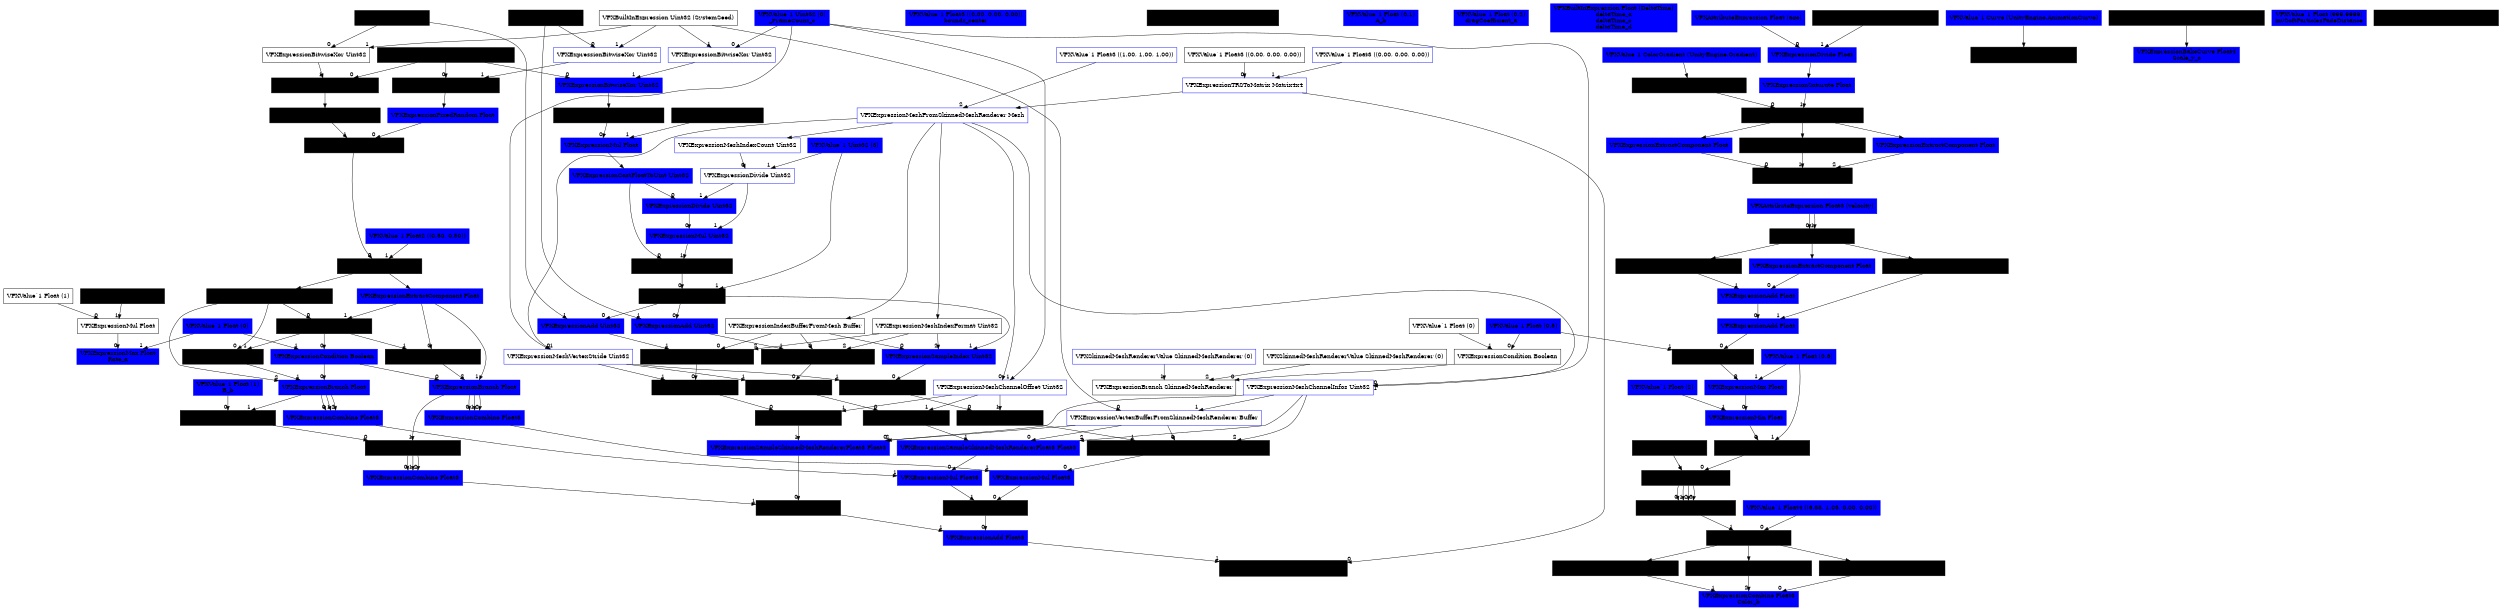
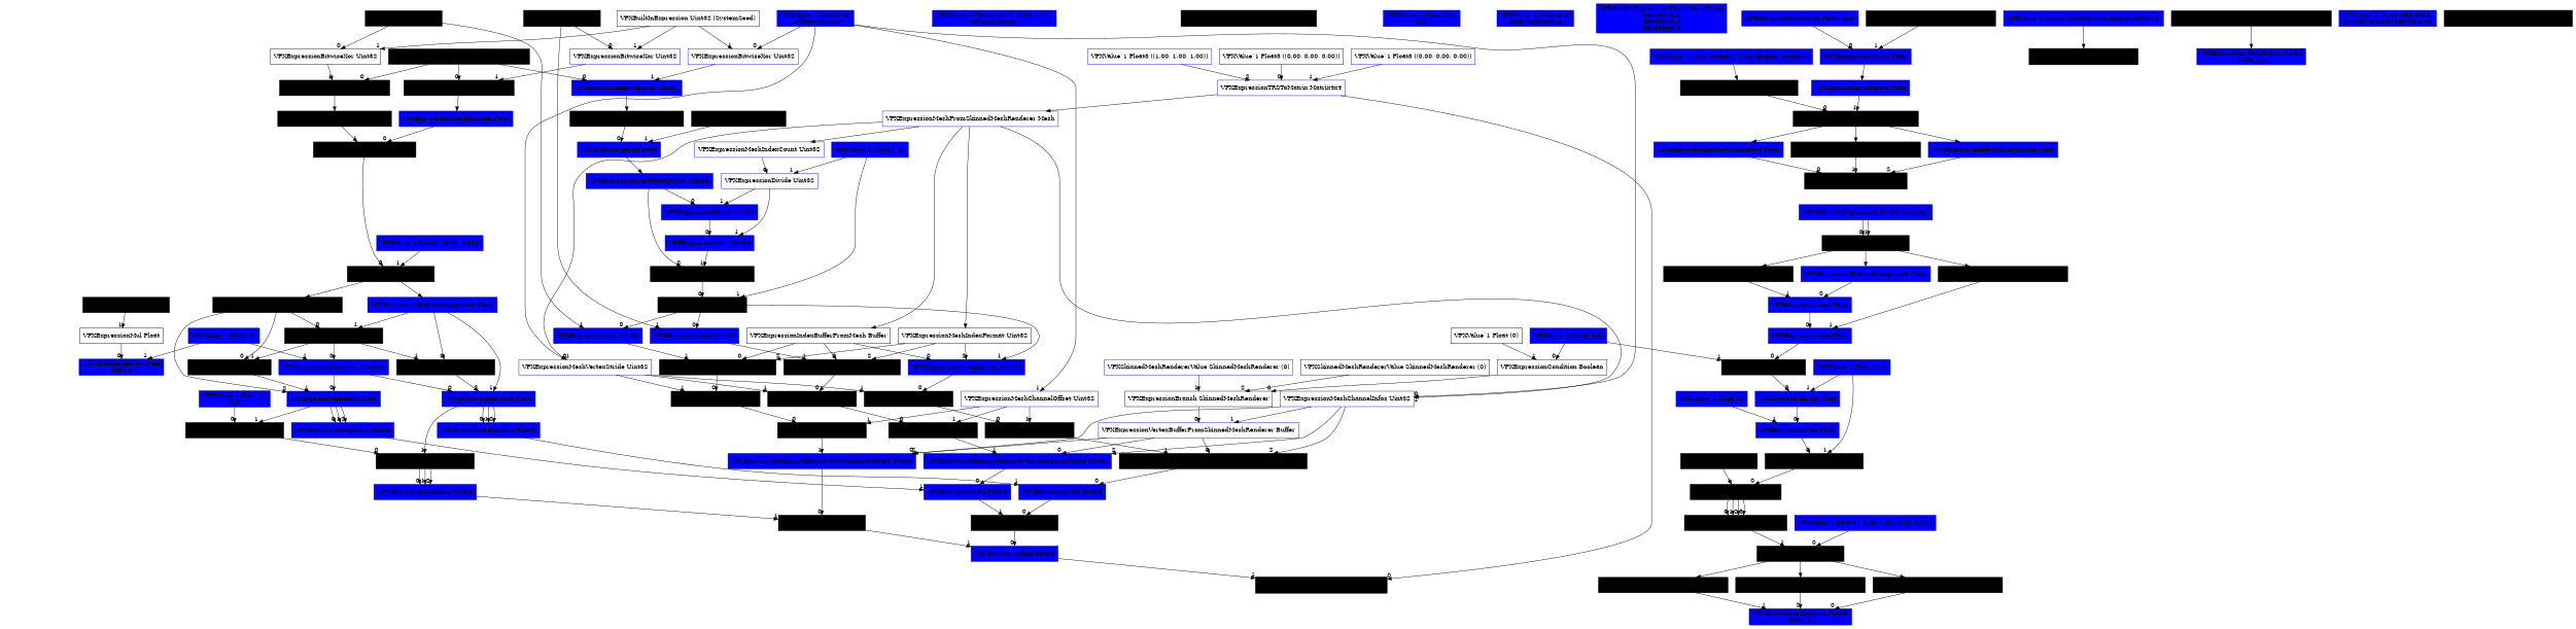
  digraph {
    node [color=blue shape=box style=filled]
    edge [headlabel=0]
    n1 [label="VFXExpressionMax Float\nRate_a"]
    n2 [color=black label="VFXExpressionMul Float" style=""]
-   n3 [color=black label="VFXValue`1 Float (1)" style=""]
    n4 [color=black label="VFXValue`1 Float (50000)"]
    n5 [label="VFXValue`1 Float (0)"]
    n6 [label="VFXExpressionCondition Boolean"]
    n7 [label="VFXExpressionBranch Float"]
    n8 [label="VFXExpressionBranch Float"]
    n9 [label="VFXValue`1 Float3 ((0.00, 0.00, 0.00))\nbounds_center"]
    n10 [color=black label="VFXValue`1 Float3 ((10.00, 10.00, 10.00))\nbounds_size"]
    n11 [color=black label="VFXExpressionTransformPosition Float3\nPosition_a"]
    n12 [label="VFXExpressionTRSToMatrix Matrix4x4" style=""]
    n13 [label="VFXExpressionMeshFromSkinnedMeshRenderer Mesh" style=""]
    n14 [color=black label="VFXValue`1 Float3 ((0.00, 0.00, 0.00))" style=""]
    n15 [label="VFXValue`1 Float3 ((0.00, 0.00, 0.00))" style=""]
    n16 [label="VFXValue`1 Float3 ((1.00, 1.00, 1.00))" style=""]
    n17 [label="VFXExpressionAdd Float3"]
    n18 [color=black label="VFXExpressionAdd Float3"]
    n19 [label="VFXExpressionMul Float3"]
    n20 [color=black label="VFXExpressionSampleSkinnedMeshRendererFloat3 Float3"]
    n21 [label="VFXExpressionVertexBufferFromSkinnedMeshRenderer Buffer" style=""]
    n22 [label="VFXExpressionSampleSkinnedMeshRendererFloat3 Float3"]
    n23 [label="VFXExpressionSampleSkinnedMeshRendererFloat3 Float3"]
    n24 [label="VFXExpressionMul Float3"]
    n25 [color=black label="VFXExpressionMul Float3"]
    n26 [color=black label="VFXExpressionBranch SkinnedMeshRenderer" style=""]
    n27 [label="VFXExpressionMeshChannelInfos Uint32" style=""]
    n28 [color=black label="VFXExpressionIndexBufferFromMesh Buffer" style=""]
    n29 [label="VFXExpressionMeshIndexCount Uint32" style=""]
    n30 [color=black label="VFXExpressionMeshIndexFormat Uint32" style=""]
    n31 [label="VFXExpressionMeshVertexStride Uint32" style=""]
    n32 [label="VFXExpressionMeshChannelOffset Uint32" style=""]
    n33 [color=black label="VFXExpressionCondition Boolean" style=""]
    n34 [label="VFXValue`1 Float (0.5)"]
    n35 [color=black label="VFXExpressionPow Float"]
    n36 [label="VFXExpressionMax Float"]
    n37 [color=black label="VFXValue`1 Float (0)" style=""]
    n38 [label="VFXSkinnedMeshRendererValue SkinnedMeshRenderer (0)" style=""]
    n39 [color=black label="VFXSkinnedMeshRendererValue SkinnedMeshRenderer (0)" style=""]
    n40 [label="VFXExpressionSampleIndex Uint32"]
    n41 [color=black label="VFXExpressionSampleIndex Uint32"]
    n42 [color=black label="VFXExpressionSampleIndex Uint32"]
    n43 [label="VFXExpressionDivide Uint32" style=""]
    n44 [color=black label="VFXExpressionMul Uint32"]
    n45 [color=black label="VFXExpressionMul Uint32"]
    n46 [color=black label="VFXExpressionMul Uint32"]
    n47 [color=black label="VFXExpressionAdd Uint32"]
    n48 [color=black label="VFXExpressionAdd Uint32"]
    n49 [color=black label="VFXExpressionAdd Uint32"]
    n50 [label="VFXValue`1 Uint32 (0)\n_FrameCount_c"]
    n51 [label="VFXExpressionBitwiseXor Uint32" style=""]
    n52 [label="VFXExpressionBitwiseXor Uint32"]
    n53 [color=black label="VFXExpressionMul Uint32"]
    n54 [label="VFXExpressionAdd Uint32"]
    n55 [label="VFXExpressionAdd Uint32"]
    n56 [color=black label="VFXExpressionSubtract Uint32"]
    n57 [label="VFXExpressionCastFloatToUint Uint32"]
    n58 [label="VFXExpressionDivide Uint32"]
    n59 [label="VFXExpressionMul Uint32"]
    n60 [label="VFXExpressionMul Float"]
    n61 [color=black label="VFXExpressionFixedRandom Float"]
    n62 [color=black label="VFXAttributeExpression Uint32 (particleId)"]
    n63 [color=black label="VFXExpressionBitwiseXor Uint32"]
    n64 [color=black label="VFXExpressionBitwiseXor Uint32"]
    n65 [label="VFXExpressionFixedRandom Float"]
    n66 [color=black label="VFXExpressionFixedRandom Float"]
    n67 [color=black label="VFXBuiltInExpression Uint32 (SystemSeed)" style=""]
    n68 [label="VFXExpressionBitwiseXor Uint32" style=""]
    n69 [color=black label="VFXExpressionBitwiseXor Uint32" style=""]
    n70 [color=black label="VFXValue`1 Float (4194304)"]
    n71 [label="VFXValue`1 Uint32 (3)"]
    n72 [label="VFXExpressionCombine Float3"]
    n73 [color=black label="VFXExpressionSubtract Float"]
    n74 [label="VFXExpressionCombine Float3"]
    n75 [label="VFXExpressionCombine Float3"]
    n76 [color=black label="VFXExpressionSubtract Float"]
    n77 [color=black label="VFXExpressionSubtract Float"]
    n78 [color=black label="VFXExpressionSubtract Float"]
    n79 [color=black label="VFXExpressionAdd Float"]
    n80 [color=black label="VFXExpressionExtractComponent Float"]
    n81 [color=black label="VFXExpressionMul Float2"]
    n82 [label="VFXExpressionExtractComponent Float"]
    n83 [color=black label="VFXExpressionCombine Float2"]
    n84 [color=black label="VFXValue`1 Uint32 (1)\n_FrameCount_b"]
    n85 [color=black label="VFXValue`1 Uint32 (2)"]
    n86 [label="VFXValue`1 Float2 ((0.50, 0.50))"]
    n87 [label="VFXValue`1 Float (1)\nB_b"]
    n88 [label="VFXValue`1 Float (0.1)\nA_b"]
    n89 [label="VFXValue`1 Float (0.2)\ndragCoefficient_a"]
    n90 [label="VFXBuiltInExpression Float (DeltaTime)\ndeltaTime_a\ndeltaTime_c\ndeltaTime_d"]
    n91 [color=black label="VFXExpressionCombine Float3\nColor_a"]
    n92 [label="VFXExpressionExtractComponent Float"]
    n93 [color=black label="VFXExpressionSampleGradient Float4"]
    n94 [color=black label="VFXExpressionExtractComponent Float"]
    n95 [label="VFXExpressionExtractComponent Float"]
    n96 [color=black label="VFXExpressionBakeGradient Float2"]
    n97 [label="VFXValue`1 ColorGradient (UnityEngine.Gradient)"]
    n98 [label="VFXExpressionSaturate Float"]
    n99 [label="VFXExpressionDivide Float"]
    n100 [label="VFXAttributeExpression Float (age)"]
    n101 [color=black label="VFXAttributeExpression Float (lifetime)"]
    n102 [label="VFXExpressionCombine Float3\nColor_b"]
    n103 [color=black label="VFXExpressionExtractComponent Float"]
    n104 [color=black label="VFXExpressionMul Float4"]
    n105 [color=black label="VFXExpressionExtractComponent Float"]
    n106 [color=black label="VFXExpressionExtractComponent Float"]
    n107 [label="VFXValue`1 Float4 ((6.88, 1.05, 0.00, 0.00))"]
    n108 [color=black label="VFXExpressionCombine Float4"]
    n109 [color=black label="VFXExpressionDivide Float"]
    n110 [color=black label="VFXExpressionSubtract Float"]
    n111 [label="VFXExpressionMin Float"]
    n112 [label="VFXExpressionAdd Float"]
    n113 [label="VFXExpressionAdd Float"]
    n114 [label="VFXExpressionExtractComponent Float"]
    n115 [color=black label="VFXExpressionMul Float3"]
    n116 [color=black label="VFXExpressionExtractComponent Float"]
    n117 [color=black label="VFXExpressionExtractComponent Float"]
    n118 [label="VFXAttributeExpression Float3 (velocity)"]
    n119 [label="VFXValue`1 Float (0.6)"]
    n120 [label="VFXValue`1 Float (2)"]
    n121 [color=black label="VFXValue`1 Float (1.4)"]
    n122 [color=black label="VFXExpressionBakeCurve Float4\nScale_x_c"]
    n123 [label="VFXValue`1 Curve (UnityEngine.AnimationCurve)"]
    n124 [label="VFXExpressionBakeCurve Float4\nScale_y_c"]
    n125 [color=black label="VFXValue`1 Curve (UnityEngine.AnimationCurve)"]
    n126 [label="VFXValue`1 Float (999.9999)\ninvSoftParticlesFadeDistance"]
    n127 [color=black label="VFXTexture2DValue Texture2D (29546)\nmainTexture"]
    n2 -> n1
-   n3 -> n2
    n4 -> n2 [headlabel=1]
    n5 -> n1 [headlabel=1]
    n5 -> n6 [headlabel=1]
    n6 -> n7
    n6 -> n8
    n7 -> n72
    n7 -> n72 [headlabel=1]
    n7 -> n72 [headlabel=2]
    n7 -> n73 [headlabel=1]
    n8 -> n75
    n8 -> n75 [headlabel=1]
    n8 -> n75 [headlabel=2]
    n8 -> n76 [headlabel=1]
    n12 -> n11
    n12 -> n13 [headlabel=""]
    n13 -> n27
    n13 -> n28 [headlabel=""]
    n13 -> n29 [headlabel=""]
    n13 -> n30 [headlabel=""]
    n13 -> n31
-   n13 -> n32
    n14 -> n12
    n15 -> n12 [headlabel=1]
-   n16 -> n13 [headlabel=2]
+   n16 -> n12 [headlabel=2]
    n17 -> n11 [headlabel=1]
    n18 -> n17
    n19 -> n18
    n20 -> n19
    n21 -> n20
    n21 -> n22
    n21 -> n23
    n22 -> n24
    n23 -> n25
    n24 -> n18 [headlabel=1]
    n25 -> n17 [headlabel=1]
-   n67 -> n21
+   n26 -> n21
    n27 -> n20 [headlabel=2]
    n27 -> n21 [headlabel=1]
    n27 -> n22 [headlabel=2]
    n27 -> n23 [headlabel=2]
    n28 -> n40
    n28 -> n41
    n28 -> n42
    n29 -> n43
    n30 -> n40 [headlabel=2]
    n30 -> n41 [headlabel=2]
    n30 -> n42 [headlabel=2]
    n31 -> n44 [headlabel=1]
    n31 -> n45 [headlabel=1]
    n31 -> n46 [headlabel=1]
    n32 -> n47 [headlabel=1]
    n32 -> n48 [headlabel=1]
    n32 -> n49 [headlabel=1]
    n33 -> n26
    n34 -> n33
    n34 -> n35 [headlabel=1]
    n35 -> n36
    n36 -> n111
    n37 -> n33 [headlabel=1]
    n38 -> n26 [headlabel=1]
    n39 -> n26 [headlabel=2]
    n40 -> n44
    n41 -> n45
    n42 -> n46
    n43 -> n58 [headlabel=1]
    n43 -> n59 [headlabel=1]
    n44 -> n47
    n45 -> n48
    n46 -> n49
    n47 -> n20 [headlabel=1]
    n48 -> n22 [headlabel=1]
    n49 -> n23 [headlabel=1]
    n50 -> n27 [headlabel=1]
    n50 -> n31 [headlabel=1]
    n50 -> n32 [headlabel=1]
    n50 -> n51
    n51 -> n52 [headlabel=1]
    n52 -> n61 [headlabel=""]
    n53 -> n40 [headlabel=1]
    n53 -> n54
    n53 -> n55
    n54 -> n41 [headlabel=1]
    n55 -> n42 [headlabel=1]
    n56 -> n53
    n57 -> n56
    n57 -> n58
    n58 -> n59
    n59 -> n56 [headlabel=1]
    n60 -> n57 [headlabel=""]
    n61 -> n60
    n62 -> n52
    n62 -> n63
    n62 -> n64
    n63 -> n65 [headlabel=""]
    n64 -> n66 [headlabel=""]
    n65 -> n83
    n66 -> n83 [headlabel=1]
    n67 -> n51 [headlabel=1]
    n67 -> n68 [headlabel=1]
    n67 -> n69 [headlabel=1]
    n68 -> n63 [headlabel=1]
    n69 -> n64 [headlabel=1]
    n70 -> n60 [headlabel=1]
    n71 -> n43 [headlabel=1]
    n71 -> n53 [headlabel=1]
    n72 -> n19 [headlabel=1]
    n73 -> n74
    n73 -> n74 [headlabel=1]
    n73 -> n74 [headlabel=2]
    n74 -> n25 [headlabel=1]
    n75 -> n24 [headlabel=1]
    n76 -> n73
    n77 -> n6
    n77 -> n78 [headlabel=1]
    n77 -> n79 [headlabel=1]
    n78 -> n7 [headlabel=2]
    n79 -> n8 [headlabel=1]
    n80 -> n8 [headlabel=2]
    n80 -> n77
    n80 -> n79
    n81 -> n80 [headlabel=""]
    n81 -> n82 [headlabel=""]
    n82 -> n7 [headlabel=1]
    n82 -> n77 [headlabel=1]
    n82 -> n78
    n83 -> n81
    n84 -> n54 [headlabel=1]
    n84 -> n68
    n85 -> n55 [headlabel=1]
    n85 -> n69
    n86 -> n81 [headlabel=1]
    n87 -> n76
    n92 -> n91
    n93 -> n92 [headlabel=""]
    n93 -> n94 [headlabel=""]
    n93 -> n95 [headlabel=""]
    n94 -> n91 [headlabel=1]
    n95 -> n91 [headlabel=2]
    n96 -> n93
    n97 -> n96 [headlabel=""]
    n98 -> n93 [headlabel=1]
    n99 -> n98 [headlabel=""]
    n100 -> n99
    n101 -> n99 [headlabel=1]
    n103 -> n102
    n104 -> n103 [headlabel=""]
    n104 -> n105 [headlabel=""]
    n104 -> n106 [headlabel=""]
    n105 -> n102 [headlabel=1]
    n106 -> n102 [headlabel=2]
    n107 -> n104
    n108 -> n104 [headlabel=1]
    n109 -> n108
    n109 -> n108 [headlabel=1]
    n109 -> n108 [headlabel=2]
    n109 -> n108 [headlabel=3]
    n110 -> n109
    n111 -> n110
    n112 -> n35
    n113 -> n112
    n114 -> n113
    n115 -> n114 [headlabel=""]
    n115 -> n116 [headlabel=""]
    n115 -> n117 [headlabel=""]
    n116 -> n113 [headlabel=1]
    n117 -> n112 [headlabel=1]
    n118 -> n115
    n118 -> n115 [headlabel=1]
    n119 -> n36 [headlabel=1]
    n119 -> n110 [headlabel=1]
    n120 -> n111 [headlabel=1]
    n121 -> n109 [headlabel=1]
    n123 -> n122 [headlabel=""]
    n125 -> n124 [headlabel=""]
  }
